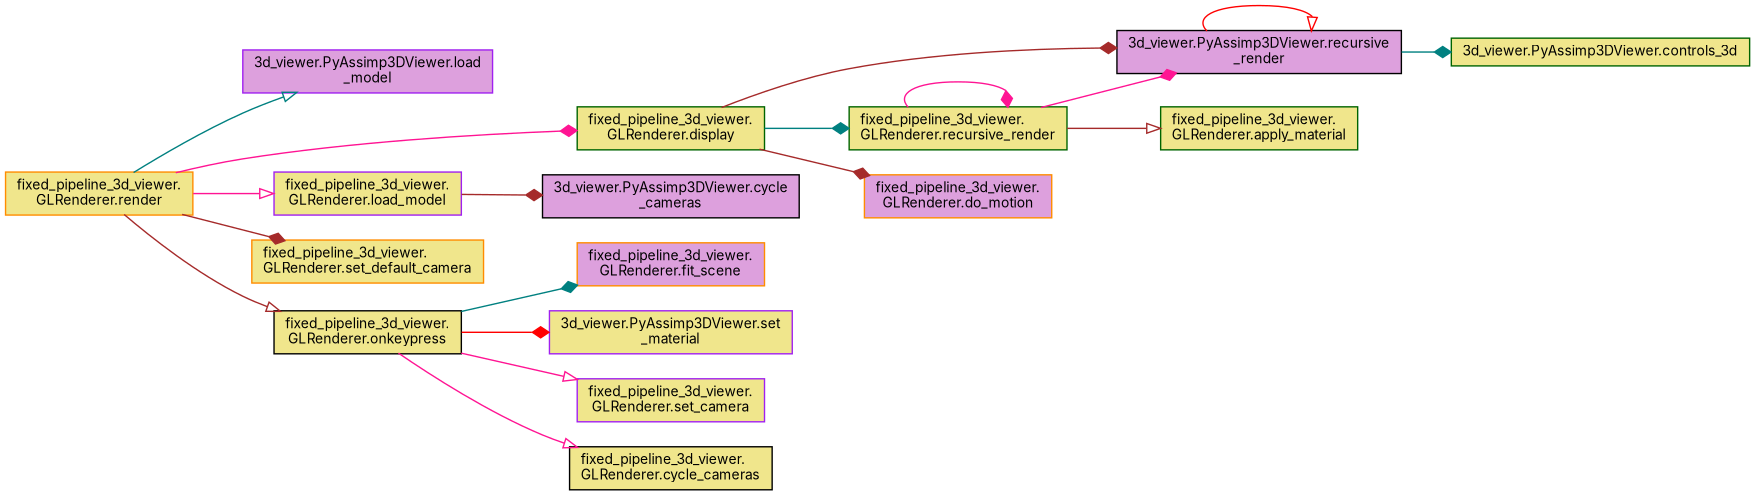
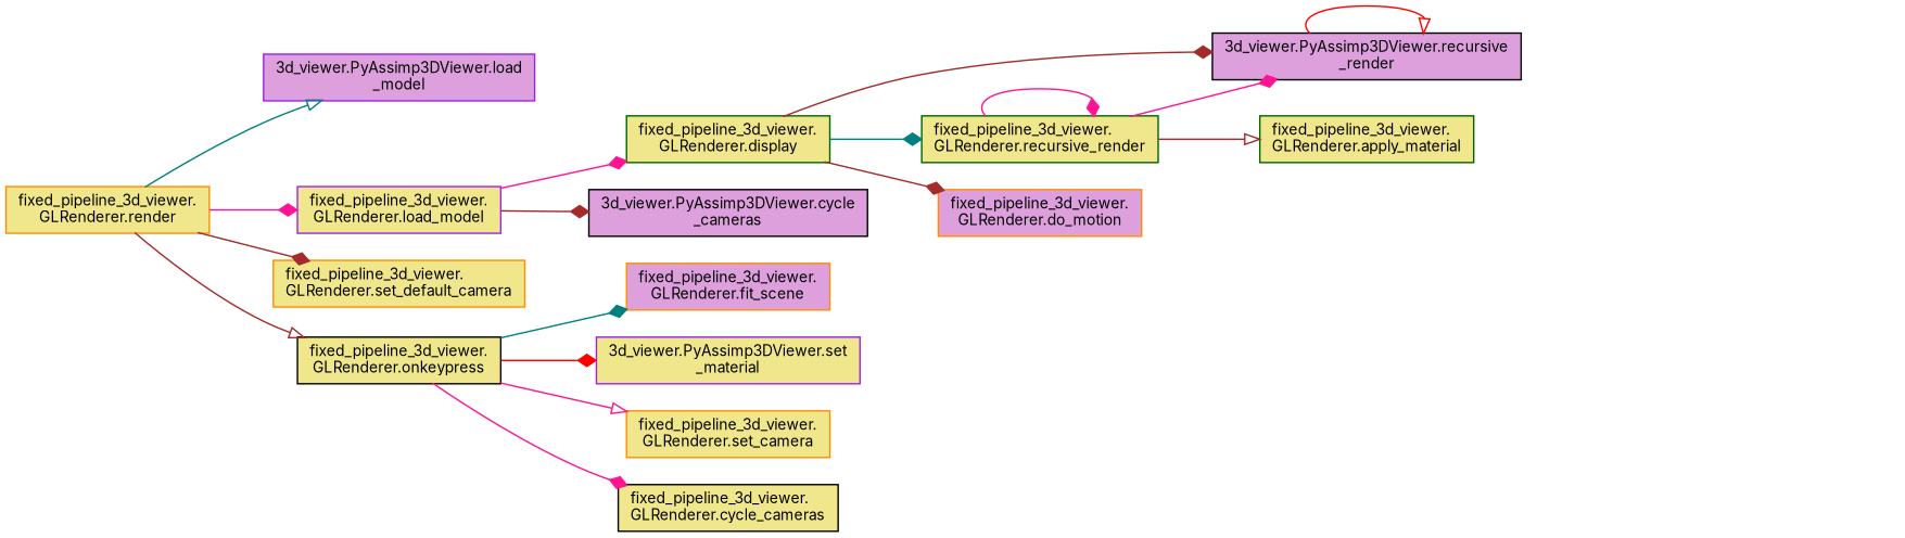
  digraph {
    fontname=Inter
    rankdir=LR
    node [color=darkorange fillcolor=khaki fontname=Inter fontsize=10 shape=record style=filled]
    edge [arrowhead=diamond color=deeppink fontname=Inter fontsize=10 labelfontname=Helvetica labelfontsize=10 style=solid]
    n1 [fontcolor=black height=0.2 label="fixed_pipeline_3d_viewer.\lGLRenderer.render" width=0.4]
    n2 [color=purple fillcolor=plum height=0.2 label="3d_viewer.PyAssimp3DViewer.load\l_model" width=0.4]
    n3 [color=purple height=0.2 label="fixed_pipeline_3d_viewer.\lGLRenderer.load_model" width=0.4]
    n4 [color=darkgreen height=0.2 label="fixed_pipeline_3d_viewer.\lGLRenderer.display" width=0.4]
    n5 [height=0.2 label="fixed_pipeline_3d_viewer.\lGLRenderer.set_default_camera" width=0.4]
    n6 [color=black height=0.2 label="fixed_pipeline_3d_viewer.\lGLRenderer.onkeypress" width=0.4]
    n7 [color=black fillcolor=plum height=0.2 label="3d_viewer.PyAssimp3DViewer.cycle\l_cameras" width=0.4]
    n8 [color=black fillcolor=plum height=0.2 label="3d_viewer.PyAssimp3DViewer.recursive\l_render" width=0.4]
    n9 [color=darkgreen height=0.2 label="fixed_pipeline_3d_viewer.\lGLRenderer.recursive_render" width=0.4]
    n10 [fillcolor=plum height=0.2 label="fixed_pipeline_3d_viewer.\lGLRenderer.do_motion" width=0.4]
    n11 [fillcolor=plum height=0.2 label="fixed_pipeline_3d_viewer.\lGLRenderer.fit_scene" width=0.4]
    n12 [color=purple height=0.2 label="3d_viewer.PyAssimp3DViewer.set\l_material" width=0.4]
-   n13 [color=purple height=0.2 label="fixed_pipeline_3d_viewer.\lGLRenderer.set_camera" width=0.4]
+   n13 [height=0.2 label="fixed_pipeline_3d_viewer.\lGLRenderer.set_camera" width=0.4]
    n14 [color=black height=0.2 label="fixed_pipeline_3d_viewer.\lGLRenderer.cycle_cameras" width=0.4]
-   n15 [color=darkgreen height=0.2 label="3d_viewer.PyAssimp3DViewer.controls_3d" width=0.4]
    n16 [color=darkgreen height=0.2 label="fixed_pipeline_3d_viewer.\lGLRenderer.apply_material" width=0.4]
    n1 -> n2 [arrowhead=onormal color=teal]
-   n1 -> n3 [arrowhead=onormal]
-   n1 -> n4
+   n1 -> n3
+   n3 -> n4
    n1 -> n5 [color=brown]
    n1 -> n6 [arrowhead=onormal color=brown]
    n3 -> n7 [color=brown]
    n4 -> n8 [color=brown]
    n4 -> n9 [color=teal]
    n4 -> n10 [color=brown]
    n6 -> n11 [color=teal]
    n6 -> n12 [color=red]
    n6 -> n13 [arrowhead=onormal]
-   n6 -> n14 [arrowhead=onormal]
+   n6 -> n14
    n8 -> n8 [arrowhead=onormal color=red]
-   n8 -> n15 [color=teal]
    n9 -> n8
    n9 -> n9
    n9 -> n16 [arrowhead=onormal color=brown]
  }
